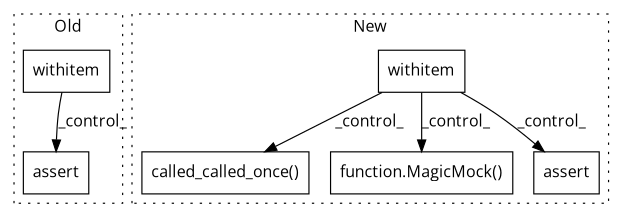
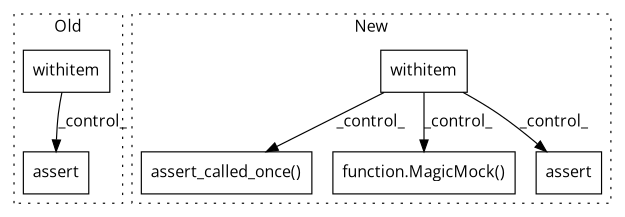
  digraph {
    fontname="Open Sans"
    node [a=49 l=5 shape=box fontname="Open Sans"]
    edge [fontname="Open Sans"]
    n1 [label=withitem s=7099]
    n2 [a=65 l=7 label=assert s=8077]
-   n3 [a=75 l=42 label="called_called_once()" s=14251]
+   n3 [a=75 l=42 label="assert_called_once()" s=14251]
    n4 [label=withitem s=13759]
    n5 [a=75 l=11 label="function.MagicMock()" s=13955]
    n6 [a=65 l=7 label=assert s=14536]
    subgraph cluster_1 {
      label=Old
      style=dotted
      n1
      n2
    }
    subgraph cluster_2 {
      label=New
      style=dotted
      n3
      n4
      n5
      n6
    }
    n1 -> n2 [label=_control_]
    n4 -> n3 [label=_control_]
    n4 -> n5 [label=_control_]
    n4 -> n6 [label=_control_]
  }
